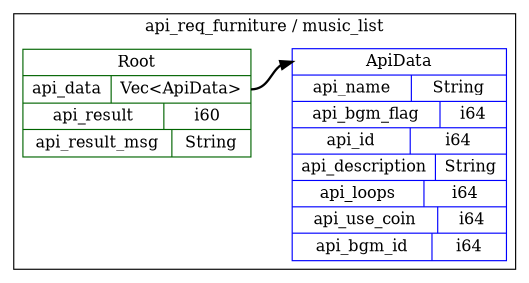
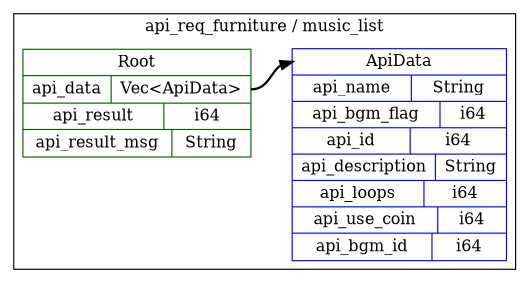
  digraph {
    rankdir=LR
    node [shape=record style=solid]
-   n1 [color=darkgreen label="<Root> Root  | { api_data | <api_data> Vec\<ApiData\> } | { api_result | <api_result> i60 } | { api_result_msg | <api_result_msg> String }"]
+   n1 [color=darkgreen label="<Root> Root  | { api_data | <api_data> Vec\<ApiData\> } | { api_result | <api_result> i64 } | { api_result_msg | <api_result_msg> String }"]
    n2 [color=blue label="<ApiData> ApiData  | { api_name | <api_name> String } | { api_bgm_flag | <api_bgm_flag> i64 } | { api_id | <api_id> i64 } | { api_description | <api_description> String } | { api_loops | <api_loops> i64 } | { api_use_coin | <api_use_coin> i64 } | { api_bgm_id | <api_bgm_id> i64 }"]
    subgraph cluster_1 {
      label="api_req_furniture / music_list"
      n1
      n2
    }
    n1 -> n2 [headport="ApiData:w" tailport="api_data:e" style=bold]
  }
